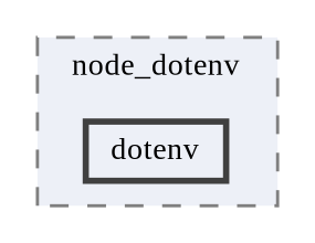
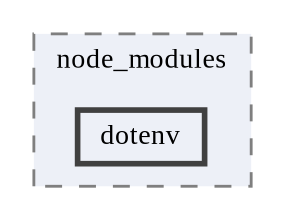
  digraph {
    compound=true
    fontname="Liberation Serif"
    n1 [color=grey25 fillcolor="#edf0f7" fontname="Liberation Serif" fontsize=10 height=0.2 label=dotenv shape=box style="filled,bold" width=0.4]
    subgraph cluster_1 {
      bgcolor="#edf0f7"
      fontsize=10
-     label=node_dotenv
+     label=node_modules
      pencolor=grey50
      style="filled,dashed"
      n1
    }
  }
